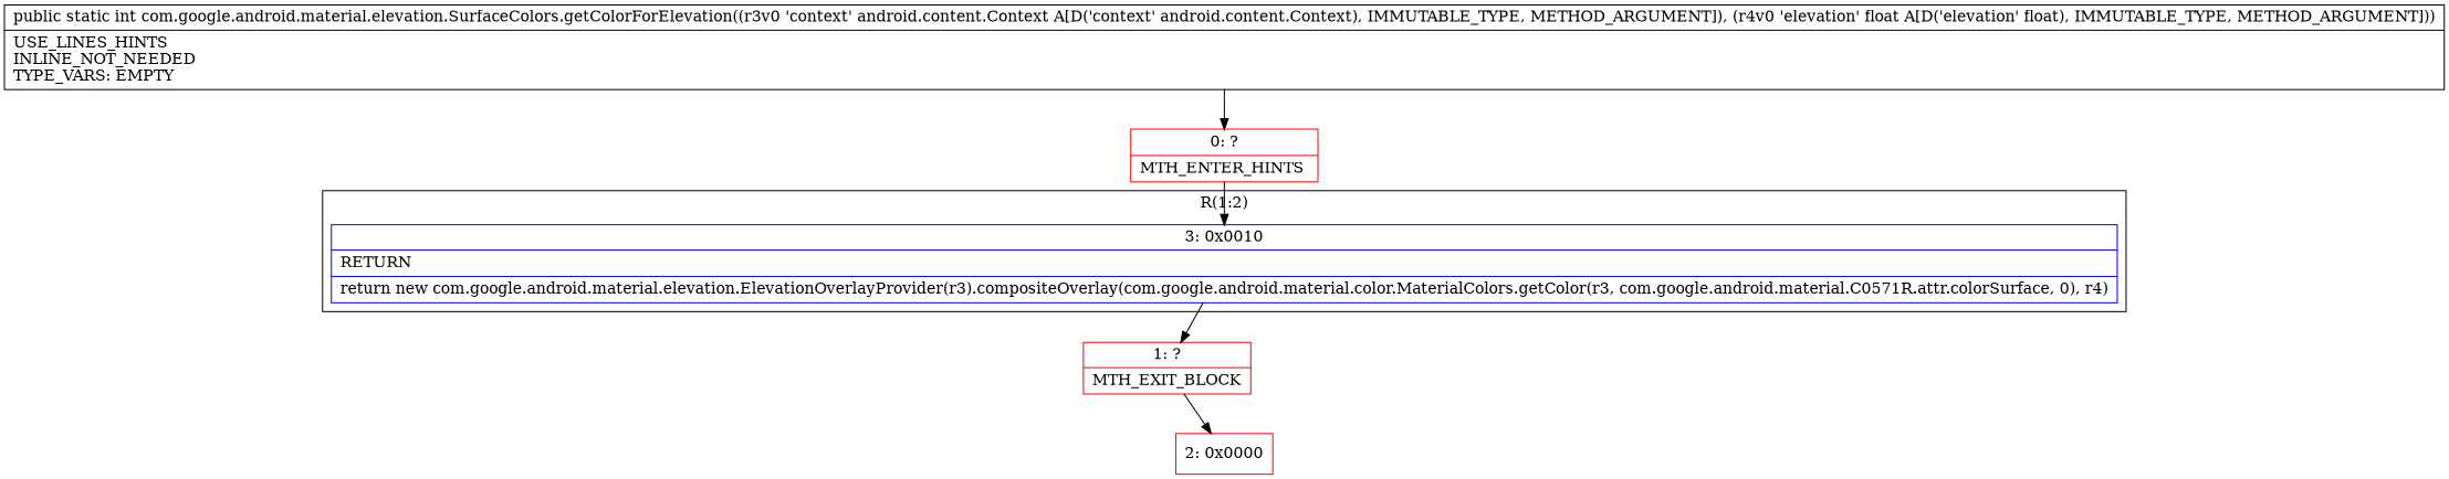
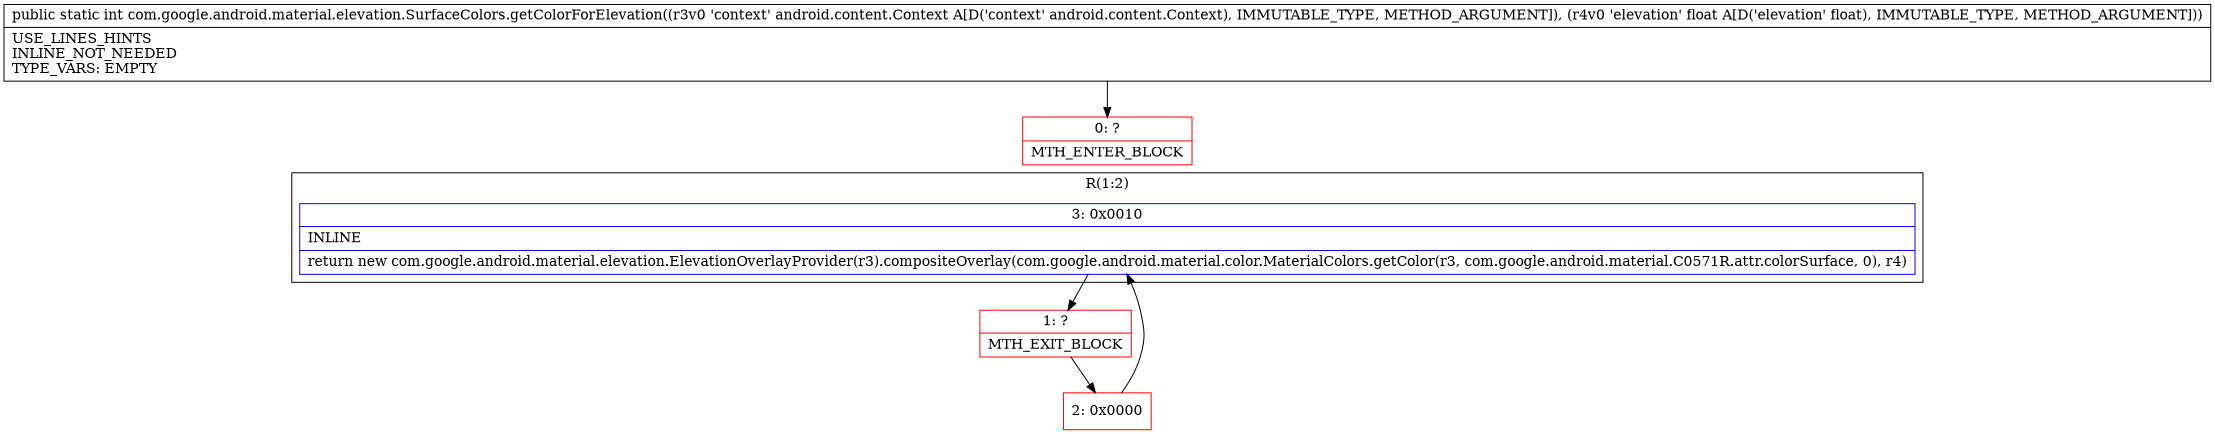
  digraph {
    node [color=red shape=record]
-   n1 [color=blue label="{3\:\ 0x0010|RETURN\l|return new com.google.android.material.elevation.ElevationOverlayProvider(r3).compositeOverlay(com.google.android.material.color.MaterialColors.getColor(r3, com.google.android.material.C0571R.attr.colorSurface, 0), r4)\l}"]
+   n1 [color=blue label="{3\:\ 0x0010|INLINE\l|return new com.google.android.material.elevation.ElevationOverlayProvider(r3).compositeOverlay(com.google.android.material.color.MaterialColors.getColor(r3, com.google.android.material.C0571R.attr.colorSurface, 0), r4)\l}"]
    n2 [label="{1\:\ ?|MTH_EXIT_BLOCK\l}"]
    n3 [label="{2\:\ 0x0000}"]
-   n4 [label="{0\:\ ?|MTH_ENTER_HINTS\l}"]
+   n4 [label="{0\:\ ?|MTH_ENTER_BLOCK\l}"]
    n5 [label="{public static int com.google.android.material.elevation.SurfaceColors.getColorForElevation((r3v0 'context' android.content.Context A[D('context' android.content.Context), IMMUTABLE_TYPE, METHOD_ARGUMENT]), (r4v0 'elevation' float A[D('elevation' float), IMMUTABLE_TYPE, METHOD_ARGUMENT]))  | USE_LINES_HINTS\lINLINE_NOT_NEEDED\lTYPE_VARS: EMPTY\l}" color=""]
    subgraph cluster_1 {
      label="R(1:2)"
      n1
    }
    n1 -> n2
    n2 -> n3
-   n4 -> n1
+   n3 -> n1
    n5 -> n4
  }
